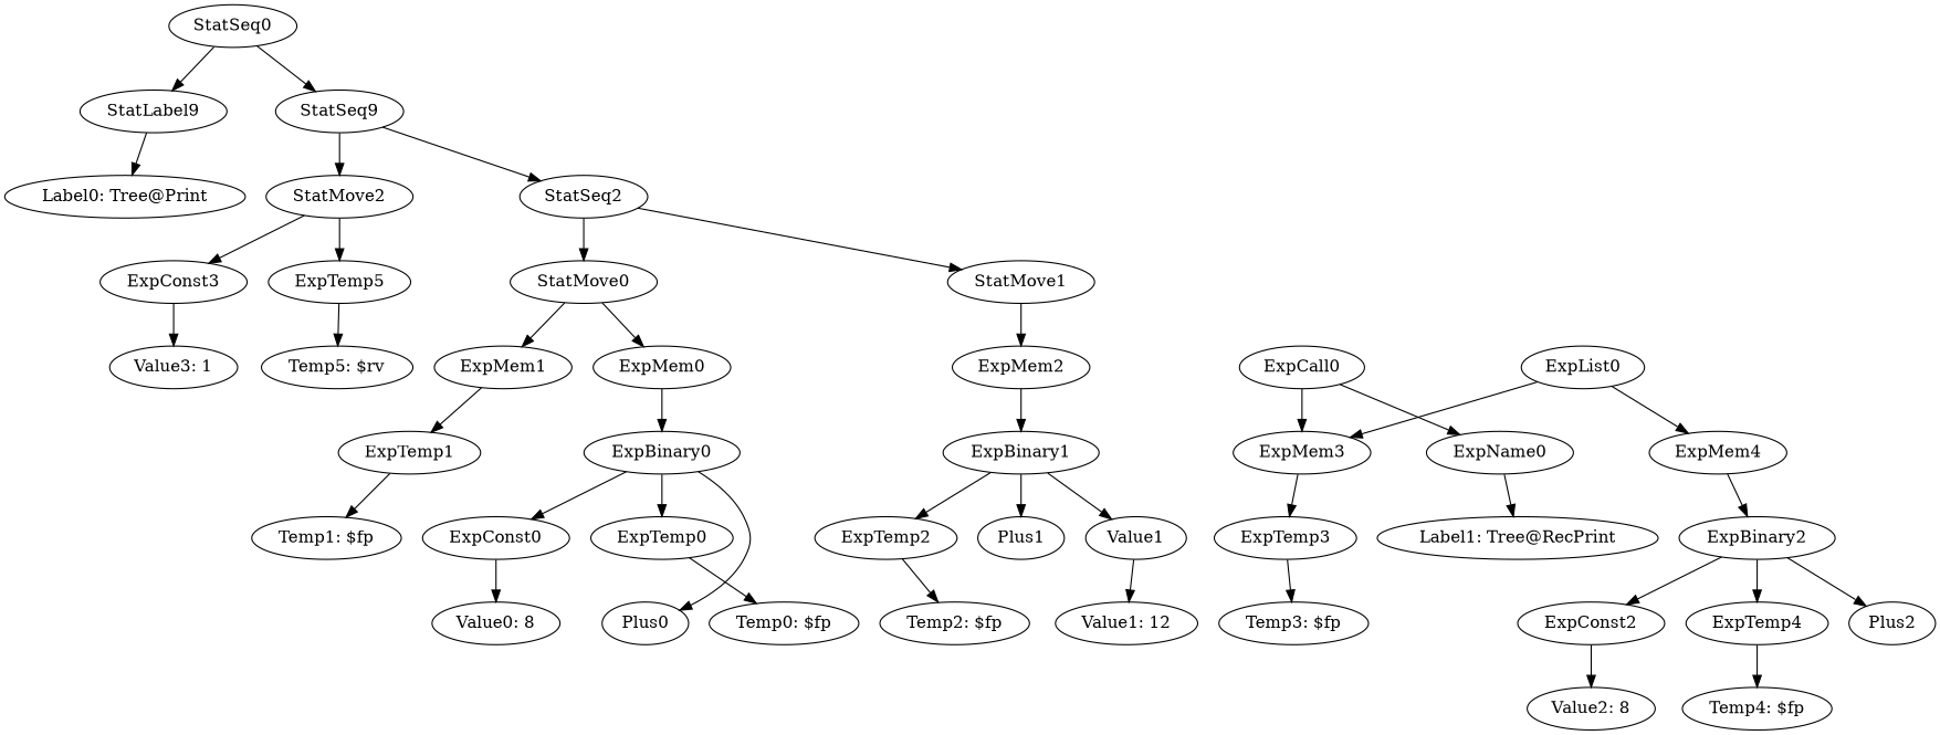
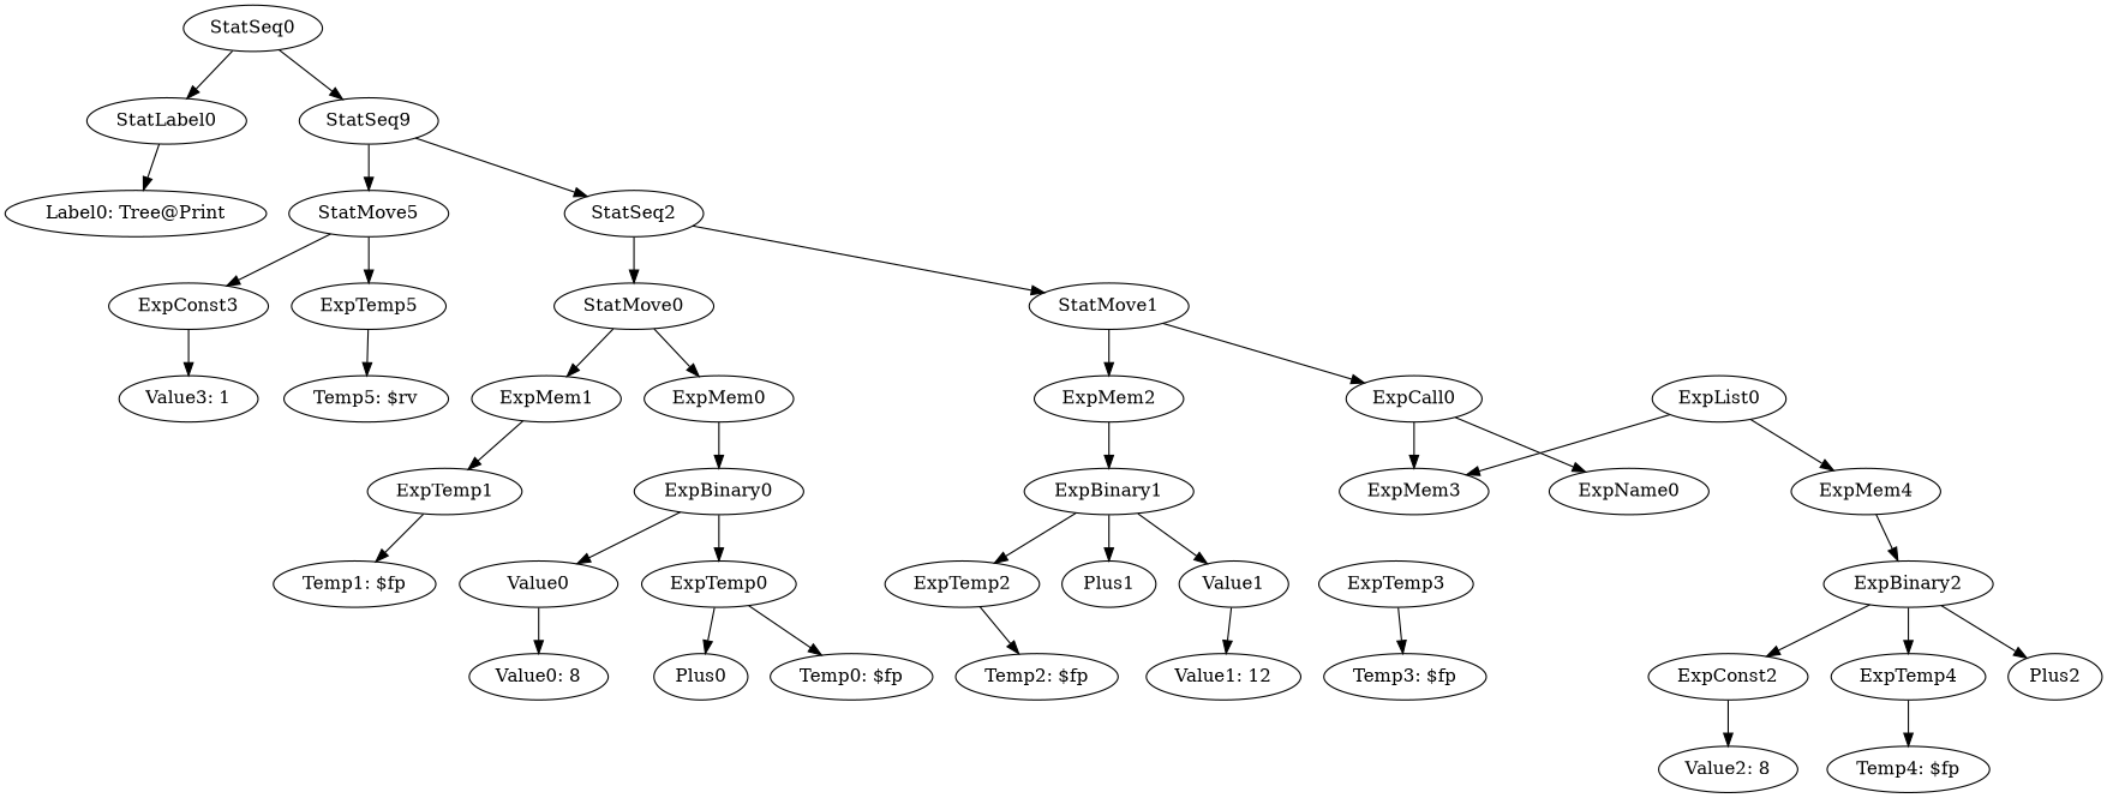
  digraph {
    ordering=out
    ExpConst3
    "Value3: 1"
-   StatMove2
+   StatMove2 [label=StatMove5]
    ExpTemp5
    "Temp5: $rv"
    ExpConst2
    "Value2: 8"
    StatSeq2
    StatMove0
    StatMove1
    ExpMem1
    ExpMem0
    ExpMem2
    ExpCall0
    ExpTemp1
    ExpBinary0
    ExpBinary1
    ExpMem3
    ExpName0
    "Temp1: $fp"
-   ExpConst0
+   ExpConst0 [label=Value0]
    "Value0: 8"
    ExpTemp0
    Plus0
    "Temp0: $fp"
    ExpTemp2
    Plus1
    n28 [label=Value1]
    "Temp2: $fp"
    "Value1: 12"
    ExpTemp3
    "Temp3: $fp"
-   StatLabel0 [label=StatLabel9]
+   StatLabel0
    "Label0: Tree@Print"
    StatSeq0
    n36 [label=StatSeq9]
    ExpMem4
    ExpBinary2
    ExpTemp4
    Plus2
    "Temp4: $fp"
-   "Label1: Tree@RecPrint"
    ExpList0
    ExpConst3 -> "Value3: 1"
    StatMove2 -> ExpConst3
    StatMove2 -> ExpTemp5
    ExpTemp5 -> "Temp5: $rv"
    ExpConst2 -> "Value2: 8"
    StatSeq2 -> StatMove0
    StatSeq2 -> StatMove1
    StatMove0 -> ExpMem1
    StatMove0 -> ExpMem0
    StatMove1 -> ExpMem2
+   StatMove1 -> ExpCall0
    ExpMem1 -> ExpTemp1
    ExpMem0 -> ExpBinary0
    ExpMem2 -> ExpBinary1
    ExpCall0 -> ExpMem3
    ExpCall0 -> ExpName0
    ExpTemp1 -> "Temp1: $fp"
    ExpBinary0 -> ExpConst0
    ExpBinary0 -> ExpTemp0
-   ExpBinary0 -> Plus0
+   ExpTemp0 -> Plus0
    ExpBinary1 -> ExpTemp2
    ExpBinary1 -> Plus1
    ExpBinary1 -> n28
-   ExpMem3 -> ExpTemp3
-   ExpName0 -> "Label1: Tree@RecPrint"
    ExpConst0 -> "Value0: 8"
    ExpTemp0 -> "Temp0: $fp"
    ExpTemp2 -> "Temp2: $fp"
    n28 -> "Value1: 12"
    ExpTemp3 -> "Temp3: $fp"
    StatLabel0 -> "Label0: Tree@Print"
    StatSeq0 -> StatLabel0
    StatSeq0 -> n36
    n36 -> StatMove2
    n36 -> StatSeq2
    ExpMem4 -> ExpBinary2
    ExpBinary2 -> ExpConst2
    ExpBinary2 -> ExpTemp4
    ExpBinary2 -> Plus2
    ExpTemp4 -> "Temp4: $fp"
    ExpList0 -> ExpMem3
    ExpList0 -> ExpMem4
  }
